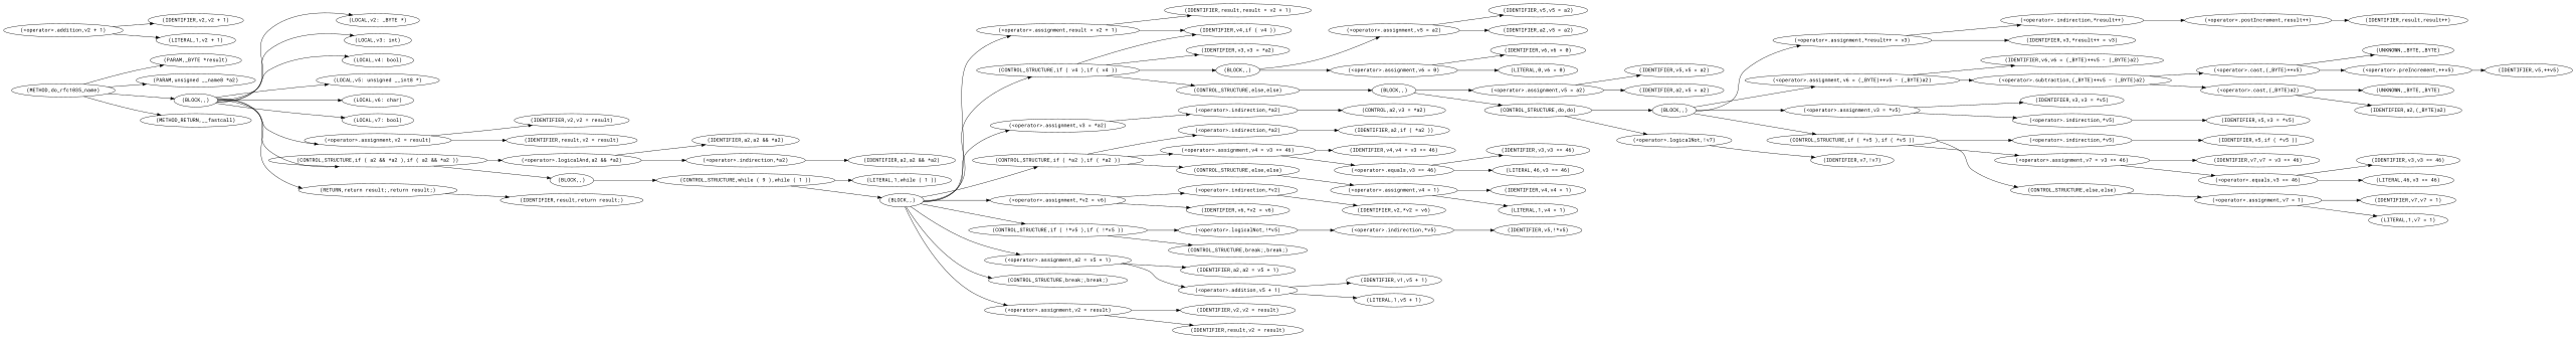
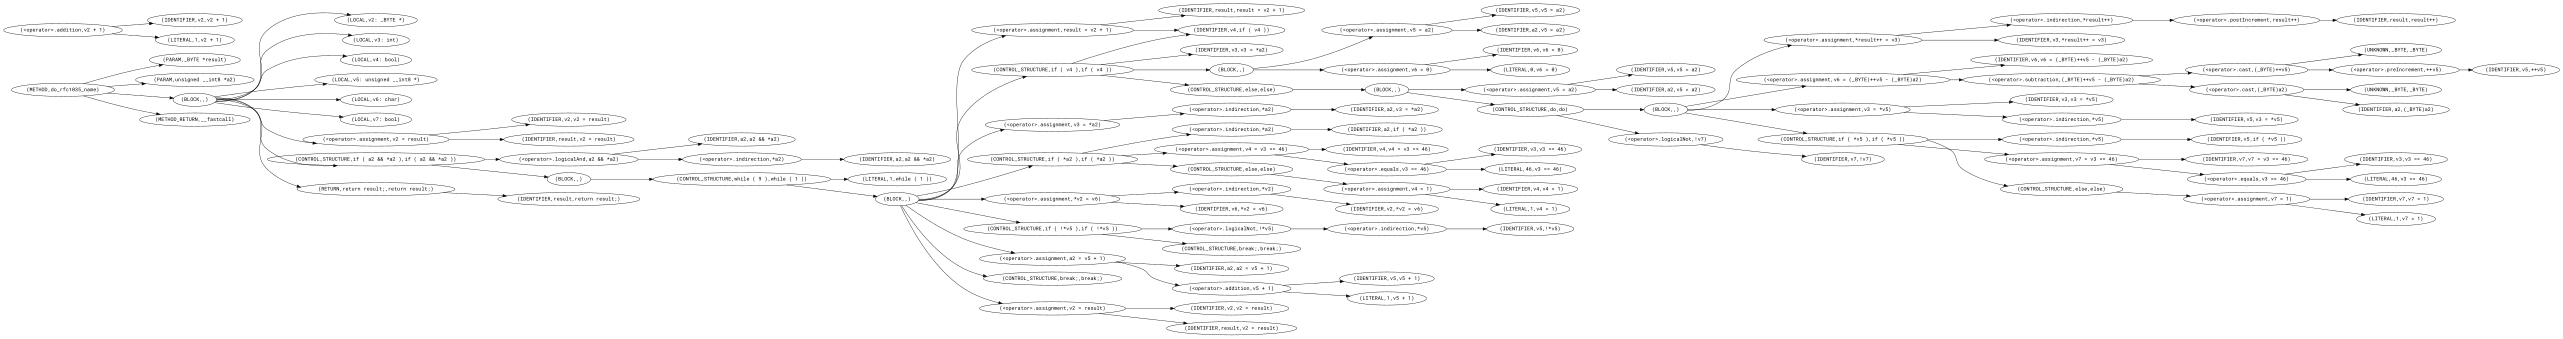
  digraph {
    fontname="Roboto Mono"
    rankdir=LR
    node [fontname="Roboto Mono"]
    edge [fontname="Roboto Mono"]
    n1 [label="(METHOD,do_rfc1035_name)"]
    n2 [label="(PARAM,_BYTE *result)"]
-   n3 [label="(PARAM,unsigned __name8 *a2)"]
+   n3 [label="(PARAM,unsigned __int8 *a2)"]
    n4 [label="(BLOCK,,)"]
    n5 [label="(METHOD_RETURN,__fastcall)"]
    n6 [label="(LOCAL,v2: _BYTE *)"]
    n7 [label="(LOCAL,v3: int)"]
    n8 [label="(LOCAL,v4: bool)"]
    n9 [label="(LOCAL,v5: unsigned __int8 *)"]
    n10 [label="(LOCAL,v6: char)"]
    n11 [label="(LOCAL,v7: bool)"]
    n12 [label="(<operator>.assignment,v2 = result)"]
    n13 [label="(CONTROL_STRUCTURE,if ( a2 && *a2 ),if ( a2 && *a2 ))"]
    n14 [label="(RETURN,return result;,return result;)"]
    n15 [label="(IDENTIFIER,v2,v2 = result)"]
    n16 [label="(IDENTIFIER,result,v2 = result)"]
    n17 [label="(<operator>.logicalAnd,a2 && *a2)"]
    n18 [label="(BLOCK,,)"]
    n19 [label="(IDENTIFIER,result,return result;)"]
    n20 [label="(IDENTIFIER,a2,a2 && *a2)"]
    n21 [label="(<operator>.indirection,*a2)"]
    n22 [label="(CONTROL_STRUCTURE,while ( 9 ),while ( 1 ))"]
    n23 [label="(IDENTIFIER,a2,a2 && *a2)"]
    n24 [label="(LITERAL,1,while ( 1 ))"]
    n25 [label="(BLOCK,,)"]
    n26 [label="(<operator>.assignment,result = v2 + 1)"]
    n27 [label="(<operator>.assignment,v3 = *a2)"]
    n28 [label="(CONTROL_STRUCTURE,if ( *a2 ),if ( *a2 ))"]
    n29 [label="(CONTROL_STRUCTURE,if ( v4 ),if ( v4 ))"]
    n30 [label="(<operator>.assignment,*v2 = v6)"]
    n31 [label="(CONTROL_STRUCTURE,if ( !*v5 ),if ( !*v5 ))"]
    n32 [label="(<operator>.assignment,a2 = v5 + 1)"]
    n33 [label="(CONTROL_STRUCTURE,break;,break;)"]
    n34 [label="(<operator>.assignment,v2 = result)"]
    n35 [label="(IDENTIFIER,result,result = v2 + 1)"]
    n36 [label="(IDENTIFIER,v4,if ( v4 ))"]
    n37 [label="(<operator>.indirection,*a2)"]
    n38 [label="(<operator>.indirection,*a2)"]
    n39 [label="(<operator>.assignment,v4 = v3 == 46)"]
    n40 [label="(CONTROL_STRUCTURE,else,else)"]
    n41 [label="(IDENTIFIER,v3,v3 = *a2)"]
    n42 [label="(BLOCK,,)"]
    n43 [label="(CONTROL_STRUCTURE,else,else)"]
    n44 [label="(<operator>.indirection,*v2)"]
    n45 [label="(IDENTIFIER,v6,*v2 = v6)"]
    n46 [label="(<operator>.logicalNot,!*v5)"]
    n47 [label="(CONTROL_STRUCTURE,break;,break;)"]
    n48 [label="(IDENTIFIER,a2,a2 = v5 + 1)"]
    n49 [label="(<operator>.addition,v5 + 1)"]
    n50 [label="(IDENTIFIER,v2,v2 = result)"]
    n51 [label="(IDENTIFIER,result,v2 = result)"]
    n52 [label="(<operator>.addition,v2 + 1)"]
    n53 [label="(IDENTIFIER,v2,v2 + 1)"]
    n54 [label="(LITERAL,1,v2 + 1)"]
-   n55 [label="(CONTROL,a2,v3 = *a2)"]
+   n55 [label="(IDENTIFIER,a2,v3 = *a2)"]
    n56 [label="(IDENTIFIER,a2,if ( *a2 ))"]
    n57 [label="(IDENTIFIER,v4,v4 = v3 == 46)"]
    n58 [label="(<operator>.equals,v3 == 46)"]
    n59 [label="(<operator>.assignment,v4 = 1)"]
    n60 [label="(IDENTIFIER,v3,v3 == 46)"]
    n61 [label="(LITERAL,46,v3 == 46)"]
    n62 [label="(IDENTIFIER,v4,v4 = 1)"]
    n63 [label="(LITERAL,1,v4 = 1)"]
    n64 [label="(<operator>.assignment,v5 = a2)"]
    n65 [label="(<operator>.assignment,v6 = 0)"]
    n66 [label="(BLOCK,,)"]
    n67 [label="(IDENTIFIER,v5,v5 = a2)"]
    n68 [label="(IDENTIFIER,a2,v5 = a2)"]
    n69 [label="(IDENTIFIER,v6,v6 = 0)"]
    n70 [label="(LITERAL,0,v6 = 0)"]
    n71 [label="(<operator>.assignment,v5 = a2)"]
    n72 [label="(CONTROL_STRUCTURE,do,do)"]
    n73 [label="(IDENTIFIER,v5,v5 = a2)"]
    n74 [label="(IDENTIFIER,a2,v5 = a2)"]
    n75 [label="(BLOCK,,)"]
    n76 [label="(<operator>.logicalNot,!v7)"]
    n77 [label="(<operator>.assignment,*result++ = v3)"]
    n78 [label="(<operator>.assignment,v6 = (_BYTE)++v5 - (_BYTE)a2)"]
    n79 [label="(<operator>.assignment,v3 = *v5)"]
    n80 [label="(CONTROL_STRUCTURE,if ( *v5 ),if ( *v5 ))"]
    n81 [label="(IDENTIFIER,v7,!v7)"]
    n82 [label="(<operator>.indirection,*result++)"]
    n83 [label="(IDENTIFIER,v3,*result++ = v3)"]
    n84 [label="(IDENTIFIER,v6,v6 = (_BYTE)++v5 - (_BYTE)a2)"]
    n85 [label="(<operator>.subtraction,(_BYTE)++v5 - (_BYTE)a2)"]
    n86 [label="(IDENTIFIER,v3,v3 = *v5)"]
    n87 [label="(<operator>.indirection,*v5)"]
    n88 [label="(<operator>.indirection,*v5)"]
    n89 [label="(<operator>.assignment,v7 = v3 == 46)"]
    n90 [label="(CONTROL_STRUCTURE,else,else)"]
    n91 [label="(<operator>.postIncrement,result++)"]
    n92 [label="(IDENTIFIER,result,result++)"]
    n93 [label="(<operator>.cast,(_BYTE)++v5)"]
    n94 [label="(<operator>.cast,(_BYTE)a2)"]
    n95 [label="(UNKNOWN,_BYTE,_BYTE)"]
    n96 [label="(<operator>.preIncrement,++v5)"]
    n97 [label="(UNKNOWN,_BYTE,_BYTE)"]
    n98 [label="(IDENTIFIER,a2,(_BYTE)a2)"]
    n99 [label="(IDENTIFIER,v5,++v5)"]
    n100 [label="(IDENTIFIER,v5,v3 = *v5)"]
    n101 [label="(IDENTIFIER,v5,if ( *v5 ))"]
    n102 [label="(IDENTIFIER,v7,v7 = v3 == 46)"]
    n103 [label="(<operator>.equals,v3 == 46)"]
    n104 [label="(<operator>.assignment,v7 = 1)"]
    n105 [label="(IDENTIFIER,v3,v3 == 46)"]
    n106 [label="(LITERAL,46,v3 == 46)"]
    n107 [label="(IDENTIFIER,v7,v7 = 1)"]
    n108 [label="(LITERAL,1,v7 = 1)"]
    n109 [label="(IDENTIFIER,v2,*v2 = v6)"]
    n110 [label="(<operator>.indirection,*v5)"]
    n111 [label="(IDENTIFIER,v5,!*v5)"]
-   n112 [label="(IDENTIFIER,v1,v5 + 1)"]
+   n112 [label="(IDENTIFIER,v5,v5 + 1)"]
    n113 [label="(LITERAL,1,v5 + 1)"]
    n1 -> n2
    n1 -> n3
    n1 -> n4
    n1 -> n5
    n4 -> n6
    n4 -> n7
    n4 -> n8
    n4 -> n9
    n4 -> n10
    n4 -> n11
    n4 -> n12
    n4 -> n13
    n4 -> n14
    n12 -> n15
    n12 -> n16
    n13 -> n17
    n13 -> n18
    n14 -> n19
    n17 -> n20
    n17 -> n21
    n18 -> n22
    n21 -> n23
    n22 -> n24
    n22 -> n25
    n25 -> n26
    n25 -> n27
    n25 -> n28
    n25 -> n29
    n25 -> n30
    n25 -> n31
    n25 -> n32
    n25 -> n33
    n25 -> n34
    n26 -> n35
    n26 -> n36
    n27 -> n37
    n28 -> n38
    n28 -> n39
    n28 -> n40
    n29 -> n36
    n29 -> n41
    n29 -> n42
    n29 -> n43
    n30 -> n44
    n30 -> n45
    n31 -> n46
    n31 -> n47
    n32 -> n48
    n32 -> n49
    n34 -> n50
    n34 -> n51
    n37 -> n55
    n38 -> n56
    n39 -> n57
    n39 -> n58
    n40 -> n59
    n42 -> n64
    n42 -> n65
    n43 -> n66
    n44 -> n109
    n46 -> n110
    n49 -> n112
    n49 -> n113
    n52 -> n53
    n52 -> n54
    n58 -> n60
    n58 -> n61
    n59 -> n62
    n59 -> n63
    n64 -> n67
    n64 -> n68
    n65 -> n69
    n65 -> n70
    n66 -> n71
    n66 -> n72
    n71 -> n73
    n71 -> n74
    n72 -> n75
    n72 -> n76
    n75 -> n77
    n75 -> n78
    n75 -> n79
    n75 -> n80
    n76 -> n81
    n77 -> n82
    n77 -> n83
    n78 -> n84
    n78 -> n85
    n79 -> n86
    n79 -> n87
    n80 -> n88
    n80 -> n89
    n80 -> n90
    n82 -> n91
    n85 -> n93
    n85 -> n94
    n87 -> n100
    n88 -> n101
    n89 -> n102
    n89 -> n103
    n90 -> n104
    n91 -> n92
    n93 -> n95
    n93 -> n96
    n94 -> n97
    n94 -> n98
    n96 -> n99
    n103 -> n105
    n103 -> n106
    n104 -> n107
    n104 -> n108
    n110 -> n111
  }
